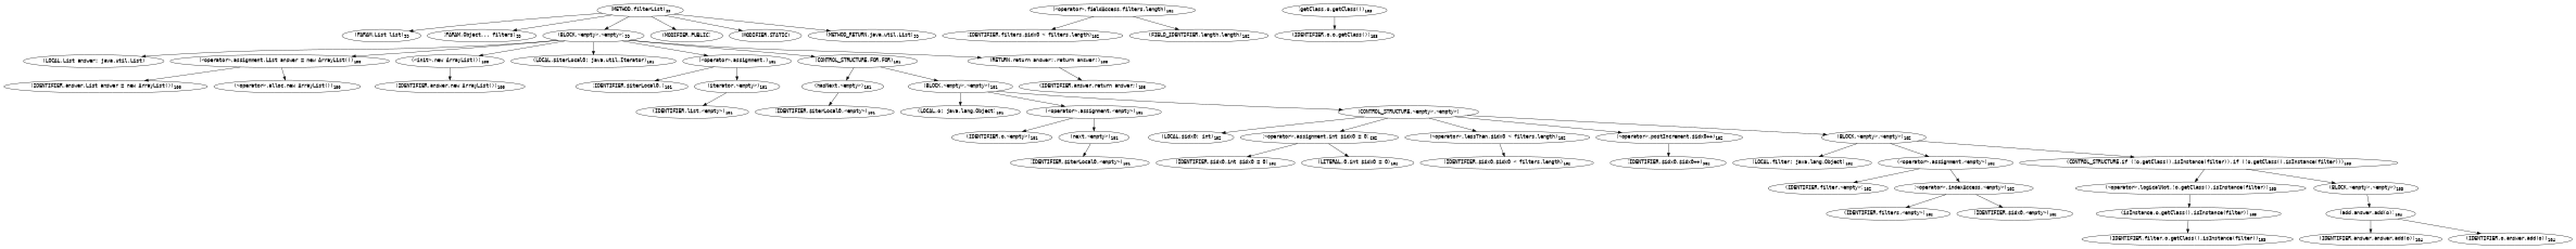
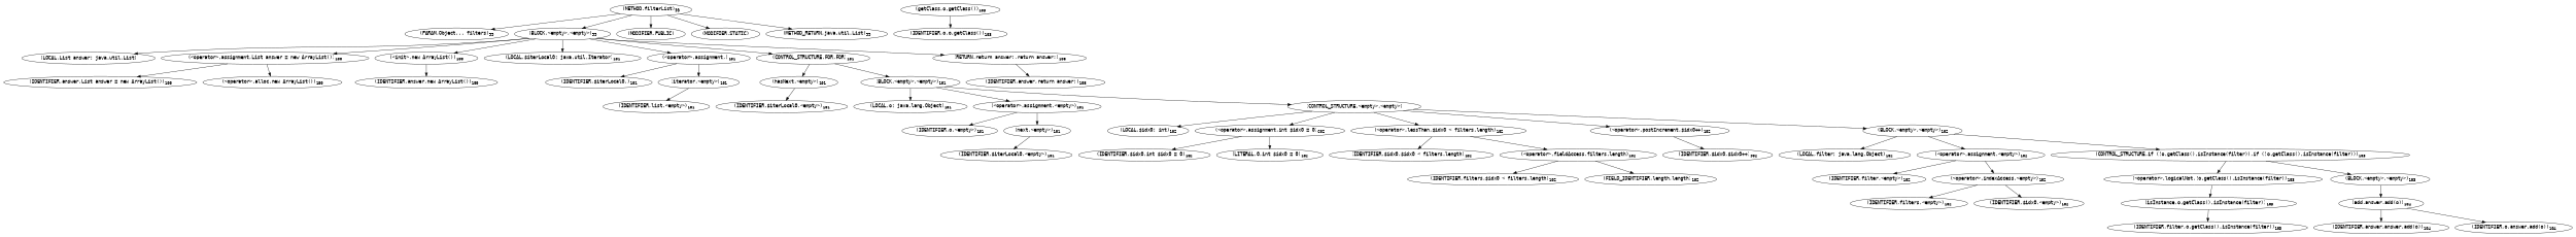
  digraph {
    fontname="DejaVu Sans Mono"
    node [fontname="DejaVu Sans Mono"]
    edge [fontname="DejaVu Sans Mono"]
    n1 [label=<(METHOD,filterList)<SUB>99</SUB>>]
-   n2 [label=<(PARAM,List list)<SUB>99</SUB>>]
    n3 [label=<(PARAM,Object... filters)<SUB>99</SUB>>]
    n4 [label=<(BLOCK,&lt;empty&gt;,&lt;empty&gt;)<SUB>99</SUB>>]
    n5 [label=<(MODIFIER,PUBLIC)>]
    n6 [label=<(MODIFIER,STATIC)>]
    n7 [label=<(METHOD_RETURN,java.util.List)<SUB>99</SUB>>]
    n8 [label=<(LOCAL,List answer: java.util.List)>]
    n9 [label=<(&lt;operator&gt;.assignment,List answer = new ArrayList())<SUB>100</SUB>>]
    n10 [label=<(&lt;init&gt;,new ArrayList())<SUB>100</SUB>>]
    n11 [label=<(LOCAL,$iterLocal0: java.util.Iterator)<SUB>101</SUB>>]
    n12 [label=<(&lt;operator&gt;.assignment,)<SUB>101</SUB>>]
    n13 [label=<(CONTROL_STRUCTURE,FOR,FOR)<SUB>101</SUB>>]
    n14 [label=<(RETURN,return answer;,return answer;)<SUB>108</SUB>>]
    n15 [label=<(IDENTIFIER,answer,List answer = new ArrayList())<SUB>100</SUB>>]
    n16 [label=<(&lt;operator&gt;.alloc,new ArrayList())<SUB>100</SUB>>]
    n17 [label=<(IDENTIFIER,answer,new ArrayList())<SUB>100</SUB>>]
    n18 [label=<(IDENTIFIER,$iterLocal0,)<SUB>101</SUB>>]
    n19 [label=<(iterator,&lt;empty&gt;)<SUB>101</SUB>>]
    n20 [label=<(hasNext,&lt;empty&gt;)<SUB>101</SUB>>]
    n21 [label=<(BLOCK,&lt;empty&gt;,&lt;empty&gt;)<SUB>101</SUB>>]
    n22 [label=<(IDENTIFIER,answer,return answer;)<SUB>108</SUB>>]
    n23 [label=<(IDENTIFIER,list,&lt;empty&gt;)<SUB>101</SUB>>]
    n24 [label=<(IDENTIFIER,$iterLocal0,&lt;empty&gt;)<SUB>101</SUB>>]
    n25 [label=<(LOCAL,o: java.lang.Object)<SUB>101</SUB>>]
    n26 [label=<(&lt;operator&gt;.assignment,&lt;empty&gt;)<SUB>101</SUB>>]
    n27 [label=<(CONTROL_STRUCTURE,&lt;empty&gt;,&lt;empty&gt;)>]
    n28 [label=<(IDENTIFIER,o,&lt;empty&gt;)<SUB>101</SUB>>]
    n29 [label=<(next,&lt;empty&gt;)<SUB>101</SUB>>]
    n30 [label=<(LOCAL,$idx0: int)<SUB>102</SUB>>]
    n31 [label=<(&lt;operator&gt;.assignment,int $idx0 = 0)<SUB>602</SUB>>]
    n32 [label=<(&lt;operator&gt;.lessThan,$idx0 &lt; filters.length)<SUB>102</SUB>>]
    n33 [label=<(&lt;operator&gt;.postIncrement,$idx0++)<SUB>102</SUB>>]
    n34 [label=<(BLOCK,&lt;empty&gt;,&lt;empty&gt;)<SUB>102</SUB>>]
    n35 [label=<(IDENTIFIER,$iterLocal0,&lt;empty&gt;)<SUB>101</SUB>>]
    n36 [label=<(IDENTIFIER,$idx0,int $idx0 = 0)<SUB>102</SUB>>]
    n37 [label=<(LITERAL,0,int $idx0 = 0)<SUB>102</SUB>>]
    n38 [label=<(IDENTIFIER,$idx0,$idx0 &lt; filters.length)<SUB>102</SUB>>]
    n39 [label=<(&lt;operator&gt;.fieldAccess,filters.length)<SUB>102</SUB>>]
    n40 [label=<(IDENTIFIER,$idx0,$idx0++)<SUB>902</SUB>>]
    n41 [label=<(LOCAL,filter: java.lang.Object)<SUB>102</SUB>>]
    n42 [label=<(&lt;operator&gt;.assignment,&lt;empty&gt;)<SUB>102</SUB>>]
    n43 [label=<(CONTROL_STRUCTURE,if (!o.getClass().isInstance(filter)),if (!o.getClass().isInstance(filter)))<SUB>103</SUB>>]
    n44 [label=<(IDENTIFIER,filters,$idx0 &lt; filters.length)<SUB>102</SUB>>]
    n45 [label=<(FIELD_IDENTIFIER,length,length)<SUB>102</SUB>>]
    n46 [label=<(IDENTIFIER,filter,&lt;empty&gt;)<SUB>102</SUB>>]
    n47 [label=<(&lt;operator&gt;.indexAccess,&lt;empty&gt;)<SUB>102</SUB>>]
    n48 [label=<(&lt;operator&gt;.logicalNot,!o.getClass().isInstance(filter))<SUB>103</SUB>>]
    n49 [label=<(BLOCK,&lt;empty&gt;,&lt;empty&gt;)<SUB>103</SUB>>]
    n50 [label=<(IDENTIFIER,filters,&lt;empty&gt;)<SUB>102</SUB>>]
    n51 [label=<(IDENTIFIER,$idx0,&lt;empty&gt;)<SUB>102</SUB>>]
    n52 [label=<(isInstance,o.getClass().isInstance(filter))<SUB>103</SUB>>]
    n53 [label=<(add,answer.add(o))<SUB>104</SUB>>]
    n54 [label=<(IDENTIFIER,filter,o.getClass().isInstance(filter))<SUB>103</SUB>>]
    n55 [label=<(getClass,o.getClass())<SUB>103</SUB>>]
    n56 [label=<(IDENTIFIER,o,o.getClass())<SUB>103</SUB>>]
    n57 [label=<(IDENTIFIER,answer,answer.add(o))<SUB>104</SUB>>]
    n58 [label=<(IDENTIFIER,o,answer.add(o))<SUB>104</SUB>>]
-   n1 -> n2
    n1 -> n3
    n1 -> n4
    n1 -> n5
    n1 -> n6
    n1 -> n7
    n4 -> n8
    n4 -> n9
    n4 -> n10
    n4 -> n11
    n4 -> n12
    n4 -> n13
    n4 -> n14
    n9 -> n15
    n9 -> n16
    n10 -> n17
    n12 -> n18
    n12 -> n19
    n13 -> n20
    n13 -> n21
    n14 -> n22
    n19 -> n23
    n20 -> n24
    n21 -> n25
    n21 -> n26
    n21 -> n27
    n26 -> n28
    n26 -> n29
    n27 -> n30
    n27 -> n31
    n27 -> n32
    n27 -> n33
    n27 -> n34
    n29 -> n35
    n31 -> n36
    n31 -> n37
    n32 -> n38
+   n32 -> n39
    n33 -> n40
    n34 -> n41
    n34 -> n42
    n34 -> n43
    n39 -> n44
    n39 -> n45
    n42 -> n46
    n42 -> n47
    n43 -> n48
    n43 -> n49
    n47 -> n50
    n47 -> n51
    n48 -> n52
    n49 -> n53
    n52 -> n54
    n53 -> n57
    n53 -> n58
    n55 -> n56
  }
